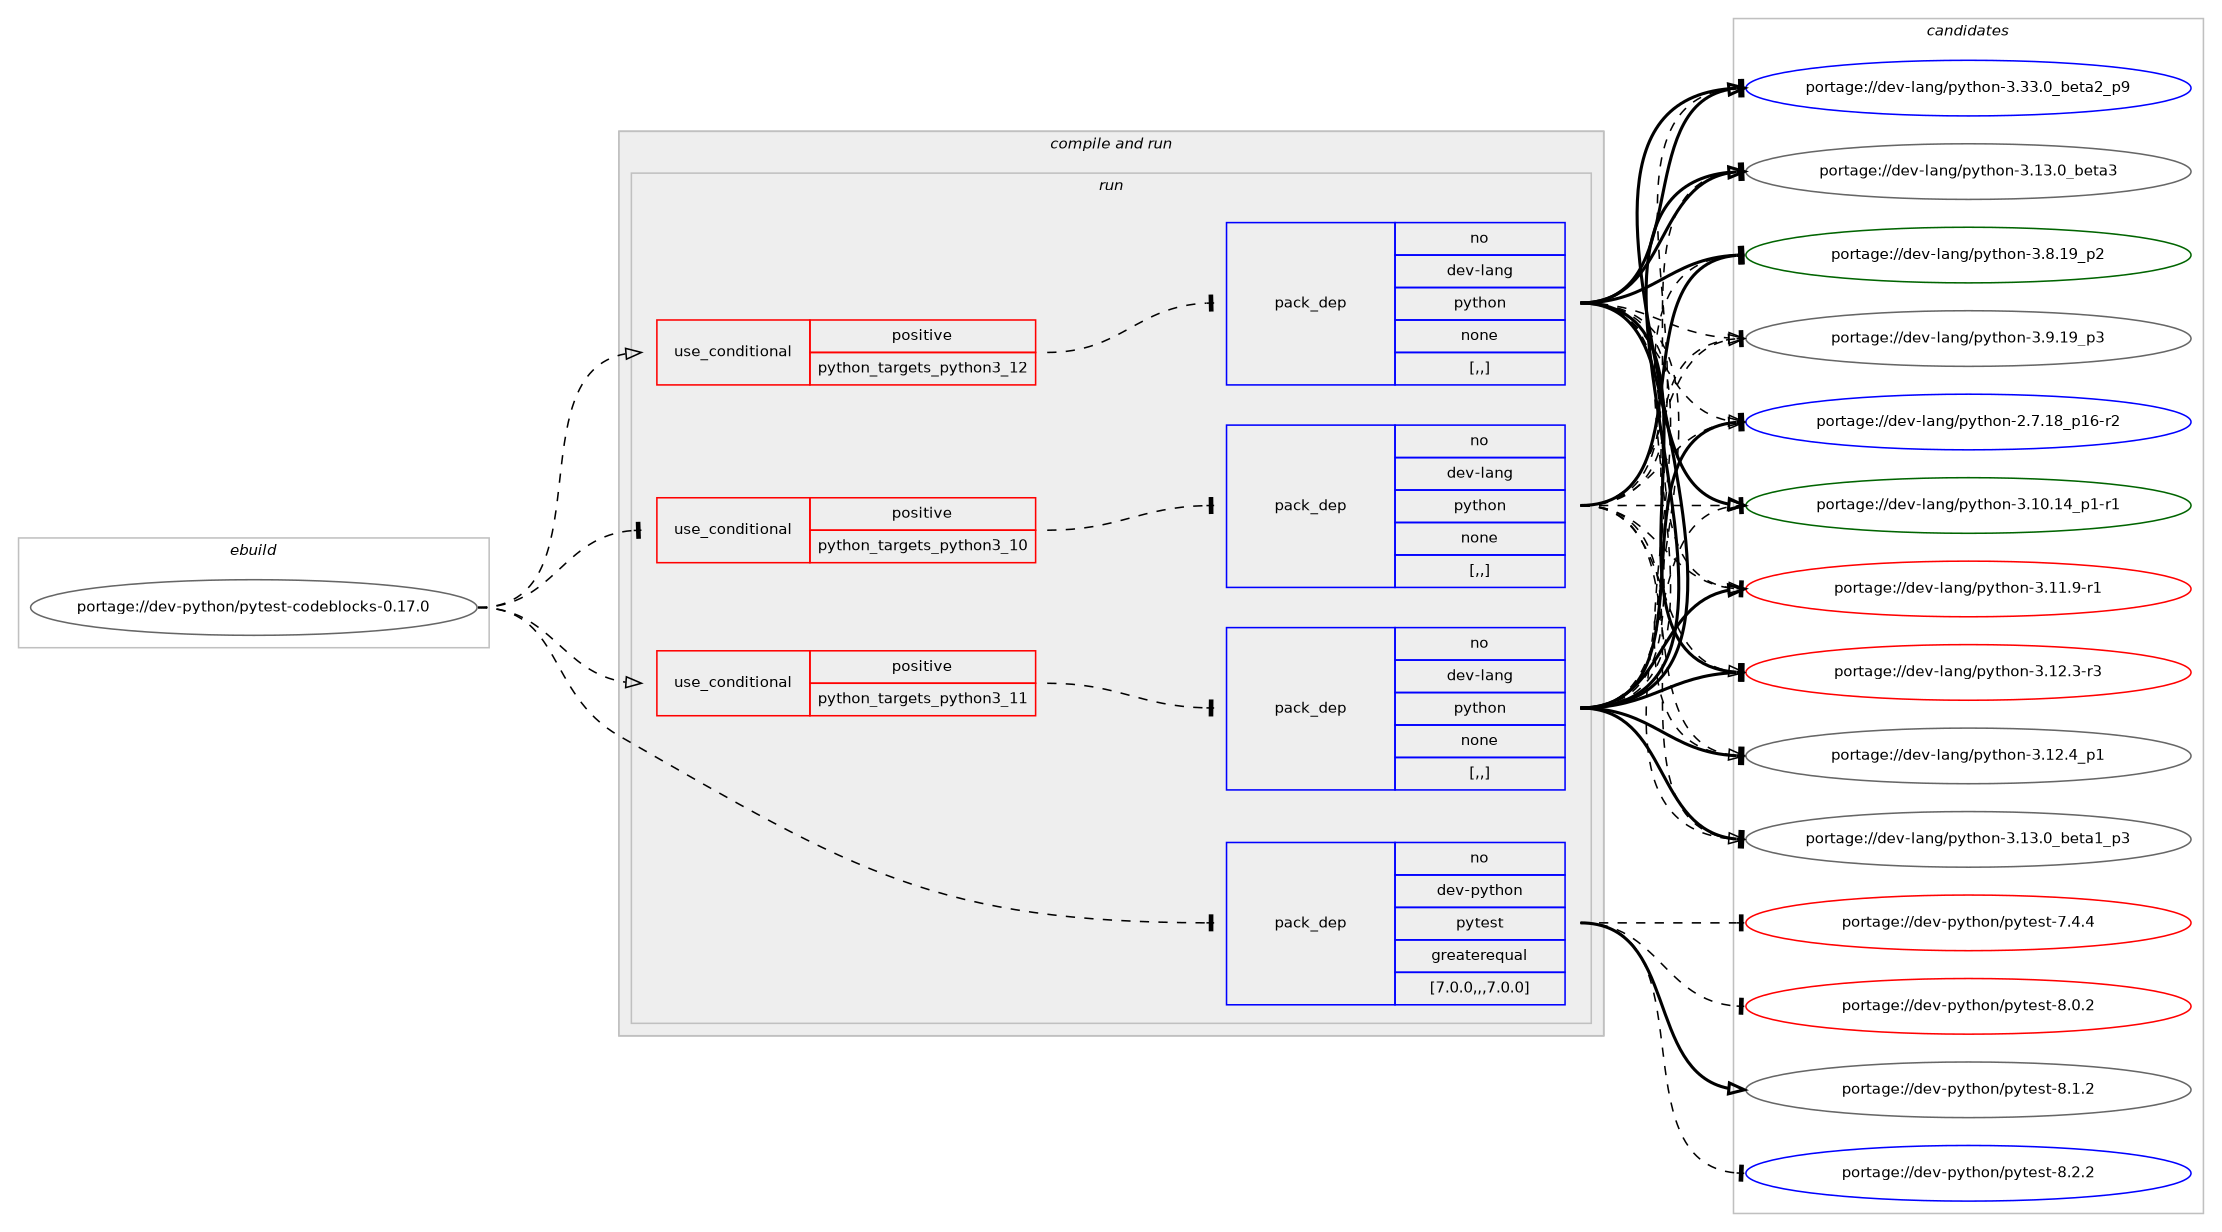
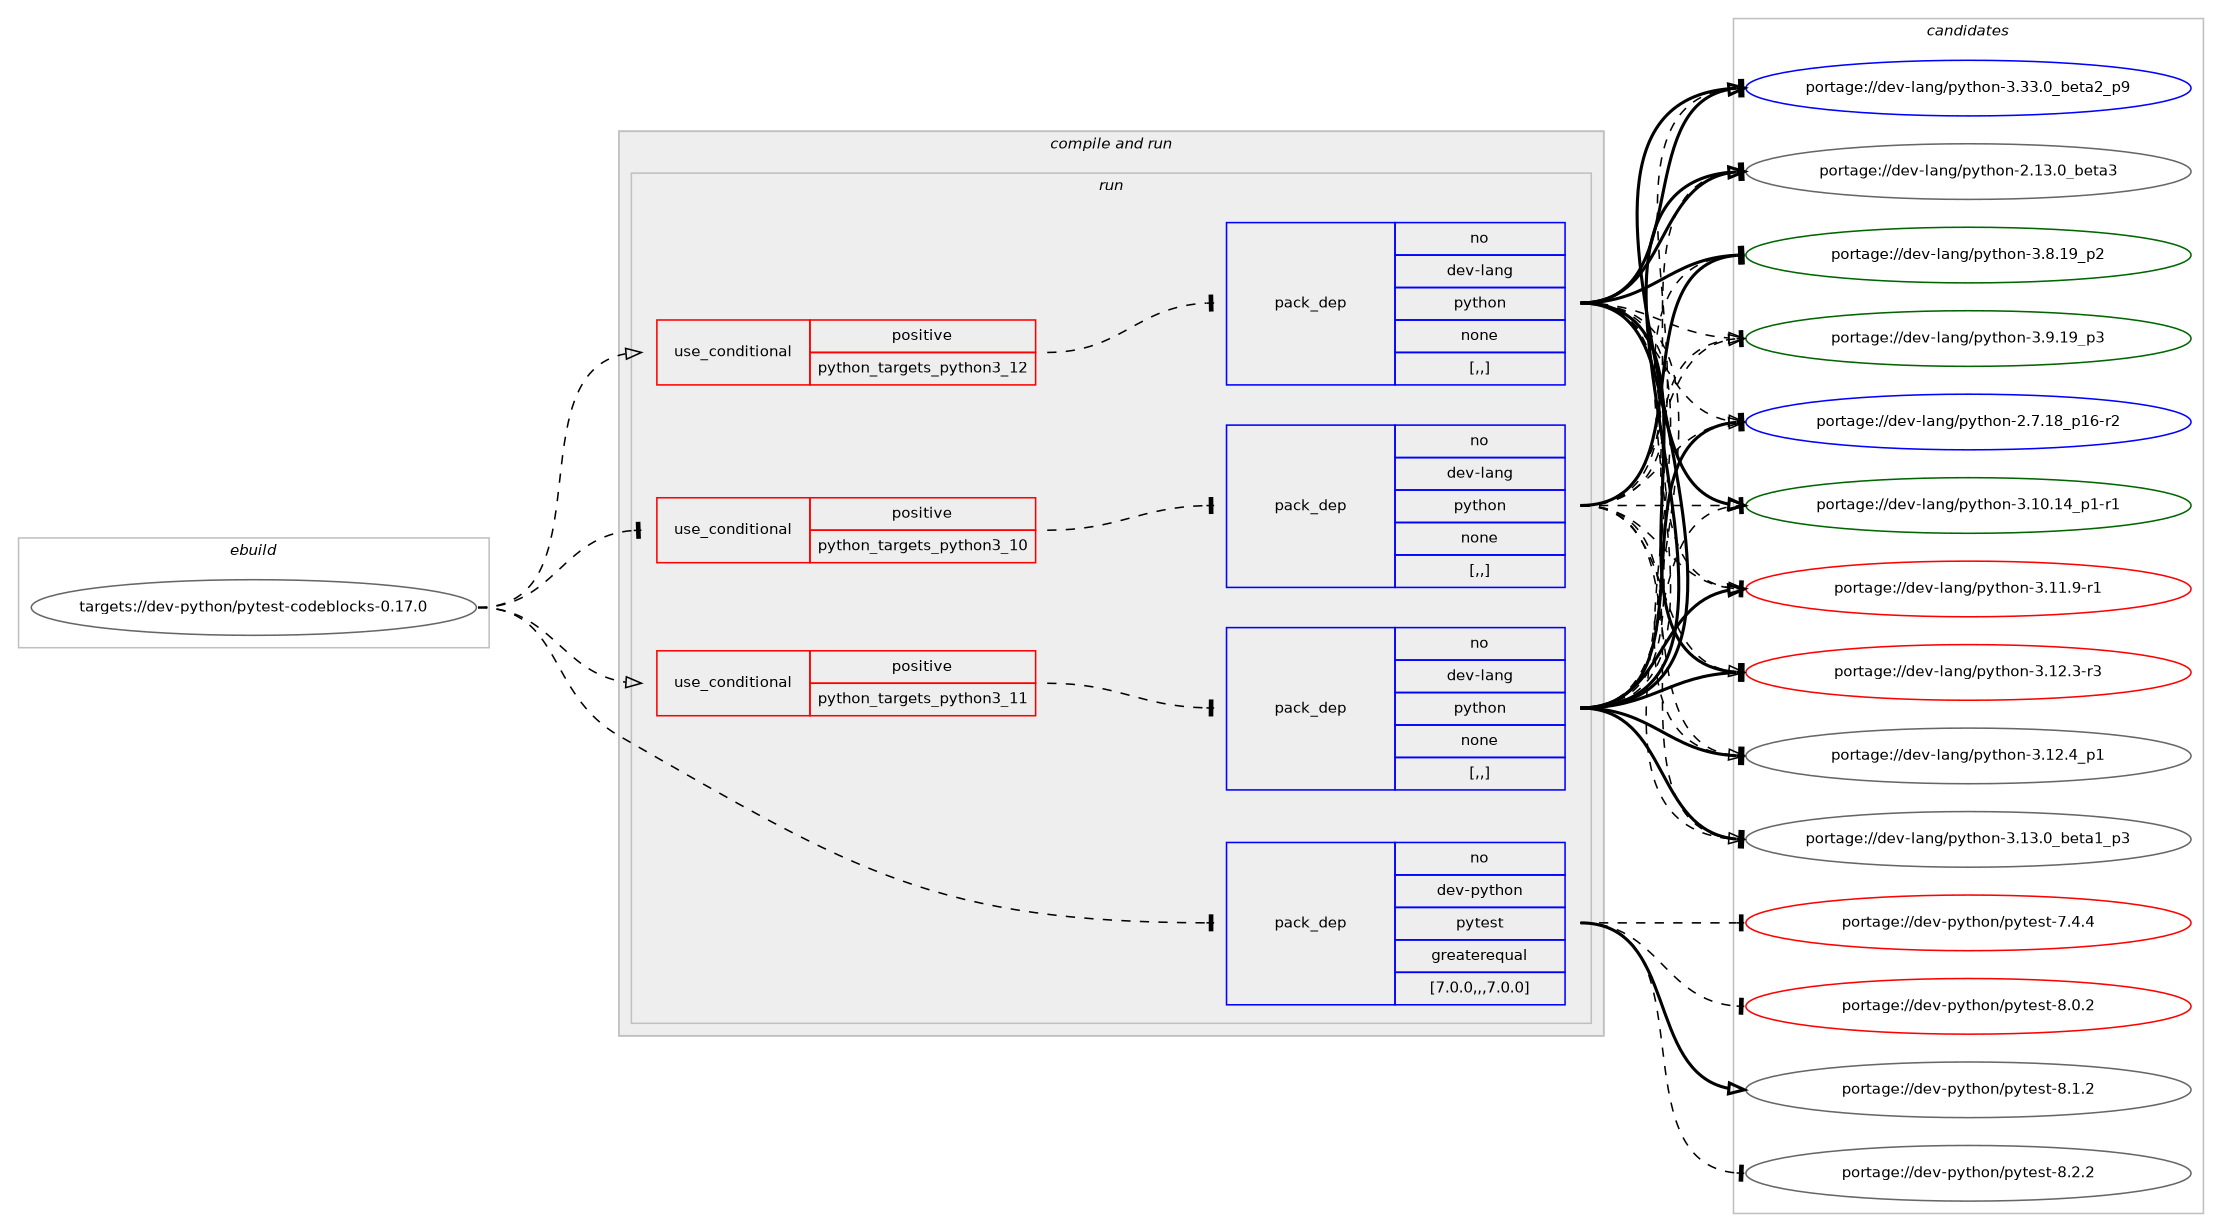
  digraph {
    compound=true
    concentrate=true
    fontname=Helvetica
    fontsize=10
    newrank=true
    rankdir=LR
    ranksep=1.5
    node [color=red fontname=Helvetica fontsize=10]
    edge [arrowhead=tee headport=w style=dashed tailport=e weight=100]
-   n1 [color=gray40 label="portage://dev-python/pytest-codeblocks-0.17.0" width=4]
+   n1 [color=gray40 label="targets://dev-python/pytest-codeblocks-0.17.0" width=4]
    n2 [color=blue label=<<TABLE BORDER="0" CELLBORDER="1" CELLSPACING="0" CELLPADDING="4" WIDTH="220"><TR><TD ROWSPAN="6" CELLPADDING="30">pack_dep</TD></TR><TR><TD WIDTH="110">no</TD></TR><TR><TD>dev-lang</TD></TR><TR><TD>python</TD></TR><TR><TD>none</TD></TR><TR><TD>[,,]</TD></TR></TABLE>> shape=none]
    n3 [label=<<TABLE BORDER="0" CELLBORDER="1" CELLSPACING="0" CELLPADDING="4"><TR><TD ROWSPAN="3" CELLPADDING="10">use_conditional</TD></TR><TR><TD>positive</TD></TR><TR><TD>python_targets_python3_10</TD></TR></TABLE>> shape=none]
    n4 [color=blue label=<<TABLE BORDER="0" CELLBORDER="1" CELLSPACING="0" CELLPADDING="4" WIDTH="220"><TR><TD ROWSPAN="6" CELLPADDING="30">pack_dep</TD></TR><TR><TD WIDTH="110">no</TD></TR><TR><TD>dev-lang</TD></TR><TR><TD>python</TD></TR><TR><TD>none</TD></TR><TR><TD>[,,]</TD></TR></TABLE>> shape=none]
    n5 [label=<<TABLE BORDER="0" CELLBORDER="1" CELLSPACING="0" CELLPADDING="4"><TR><TD ROWSPAN="3" CELLPADDING="10">use_conditional</TD></TR><TR><TD>positive</TD></TR><TR><TD>python_targets_python3_11</TD></TR></TABLE>> shape=none]
    n6 [color=blue label=<<TABLE BORDER="0" CELLBORDER="1" CELLSPACING="0" CELLPADDING="4" WIDTH="220"><TR><TD ROWSPAN="6" CELLPADDING="30">pack_dep</TD></TR><TR><TD WIDTH="110">no</TD></TR><TR><TD>dev-lang</TD></TR><TR><TD>python</TD></TR><TR><TD>none</TD></TR><TR><TD>[,,]</TD></TR></TABLE>> shape=none]
    n7 [label=<<TABLE BORDER="0" CELLBORDER="1" CELLSPACING="0" CELLPADDING="4"><TR><TD ROWSPAN="3" CELLPADDING="10">use_conditional</TD></TR><TR><TD>positive</TD></TR><TR><TD>python_targets_python3_12</TD></TR></TABLE>> shape=none]
    n8 [color=blue label=<<TABLE BORDER="0" CELLBORDER="1" CELLSPACING="0" CELLPADDING="4" WIDTH="220"><TR><TD ROWSPAN="6" CELLPADDING="30">pack_dep</TD></TR><TR><TD WIDTH="110">no</TD></TR><TR><TD>dev-python</TD></TR><TR><TD>pytest</TD></TR><TR><TD>greaterequal</TD></TR><TR><TD>[7.0.0,,,7.0.0]</TD></TR></TABLE>> shape=none]
    n9 [color=blue label="portage://dev-lang/python-2.7.18_p16-r2" width=4]
    n10 [color=darkgreen label="portage://dev-lang/python-3.10.14_p1-r1" width=4]
    n11 [label="portage://dev-lang/python-3.11.9-r1" width=4]
    n12 [label="portage://dev-lang/python-3.12.3-r3" width=4]
    n13 [color=gray40 label="portage://dev-lang/python-3.12.4_p1" width=4]
    n14 [color=gray40 label="portage://dev-lang/python-3.13.0_beta1_p3" width=4]
    n15 [color=blue label="portage://dev-lang/python-3.33.0_beta2_p9" width=4]
-   n16 [color=gray40 label="portage://dev-lang/python-3.13.0_beta3" width=4]
+   n16 [color=gray40 label="portage://dev-lang/python-2.13.0_beta3" width=4]
    n17 [color=darkgreen label="portage://dev-lang/python-3.8.19_p2" width=4]
-   n18 [color=gray40 label="portage://dev-lang/python-3.9.19_p3" width=4]
+   n18 [color=darkgreen label="portage://dev-lang/python-3.9.19_p3" width=4]
    n19 [label="portage://dev-python/pytest-7.4.4" width=4]
    n20 [label="portage://dev-python/pytest-8.0.2" width=4]
    n21 [color=gray40 label="portage://dev-python/pytest-8.1.2" width=4]
-   n22 [color=blue label="portage://dev-python/pytest-8.2.2" width=4]
+   n22 [color=gray40 label="portage://dev-python/pytest-8.2.2" width=4]
    subgraph cluster_1 {
      color=gray
      label=<<i>ebuild</i>>
      rank=same
      n1
    }
    subgraph cluster_2 {
      color=gray
      label=<<i>dependencies</i>>
      subgraph cluster_3 {
        color=gray
        fillcolor="#eeeeee"
        label=<<i>compile</i>>
        style=filled
      }
      subgraph cluster_4 {
        color=gray
        fillcolor="#eeeeee"
        label=<<i>compile and run</i>>
        style=filled
      }
      subgraph cluster_5 {
        color=gray
        fillcolor="#eeeeee"
        label=<<i>run</i>>
        style=filled
        subgraph sub_6 {
          color=gray
          fillcolor="#eeeeee"
          label=<<i>run</i>>
          style=filled
          n3
          subgraph sub_7 {
            color=gray
            fillcolor="#eeeeee"
            label=<<i>run</i>>
            style=filled
            n2
          }
        }
        subgraph sub_8 {
          color=gray
          fillcolor="#eeeeee"
          label=<<i>run</i>>
          style=filled
          n5
          subgraph sub_9 {
            color=gray
            fillcolor="#eeeeee"
            label=<<i>run</i>>
            style=filled
            n4
          }
        }
        subgraph sub_10 {
          color=gray
          fillcolor="#eeeeee"
          label=<<i>run</i>>
          style=filled
          n7
          subgraph sub_11 {
            color=gray
            fillcolor="#eeeeee"
            label=<<i>run</i>>
            style=filled
            n6
          }
        }
        subgraph sub_12 {
          color=gray
          fillcolor="#eeeeee"
          label=<<i>run</i>>
          style=filled
          n8
        }
      }
    }
    subgraph cluster_13 {
      color=gray
      label=<<i>candidates</i>>
      rank=same
      subgraph sub_14 {
        color=black
        label=<<i>candidates</i>>
        nodesep=1
        rank=same
        n9
        n10
        n11
        n12
        n13
        n14
        n15
        n16
        n17
        n18
      }
      subgraph sub_15 {
        color=black
        label=<<i>candidates</i>>
        nodesep=1
        rank=same
        n9
        n10
        n11
        n12
        n13
        n14
        n15
        n16
        n17
        n18
      }
      subgraph sub_16 {
        color=black
        label=<<i>candidates</i>>
        nodesep=1
        rank=same
        n9
        n10
        n11
        n12
        n13
        n14
        n15
        n16
        n17
        n18
      }
      subgraph sub_17 {
        color=black
        label=<<i>candidates</i>>
        nodesep=1
        rank=same
        n19
        n20
        n21
        n22
      }
    }
    n1 -> n3 [weight=20]
    n1 -> n5 [arrowhead=onormal weight=20]
    n1 -> n7 [arrowhead=onormal weight=20]
    n1 -> n8 [weight=20]
    n2 -> n9 [arrowhead=onormal]
    n2 -> n10 [arrowhead=onormal]
    n2 -> n11 [arrowhead=onormal]
    n2 -> n12 [arrowhead=onormal]
    n2 -> n13 [arrowhead=onormal]
    n2 -> n14 [arrowhead=onormal]
    n2 -> n15
    n2 -> n16
    n2 -> n17 [style=bold]
    n2 -> n18 [arrowhead=onormal]
    n3 -> n2 [weight=20]
    n4 -> n9 [style=bold]
    n4 -> n10
    n4 -> n11 [arrowhead=onormal style=bold]
    n4 -> n12 [style=bold]
    n4 -> n13 [style=bold]
    n4 -> n14 [style=bold]
    n4 -> n15 [style=bold]
    n4 -> n16 [arrowhead=onormal style=bold]
    n4 -> n17
    n4 -> n18
    n5 -> n4 [weight=20]
    n6 -> n9 [arrowhead=onormal]
    n6 -> n10 [arrowhead=onormal style=bold]
    n6 -> n11
    n6 -> n12 [style=bold]
    n6 -> n13
    n6 -> n14
    n6 -> n15 [arrowhead=onormal style=bold]
    n6 -> n16 [style=bold]
    n6 -> n17 [style=bold]
    n6 -> n18 [arrowhead=onormal]
    n7 -> n6 [weight=20]
    n8 -> n19
    n8 -> n20
    n8 -> n21 [arrowhead=onormal style=bold]
    n8 -> n22
  }
